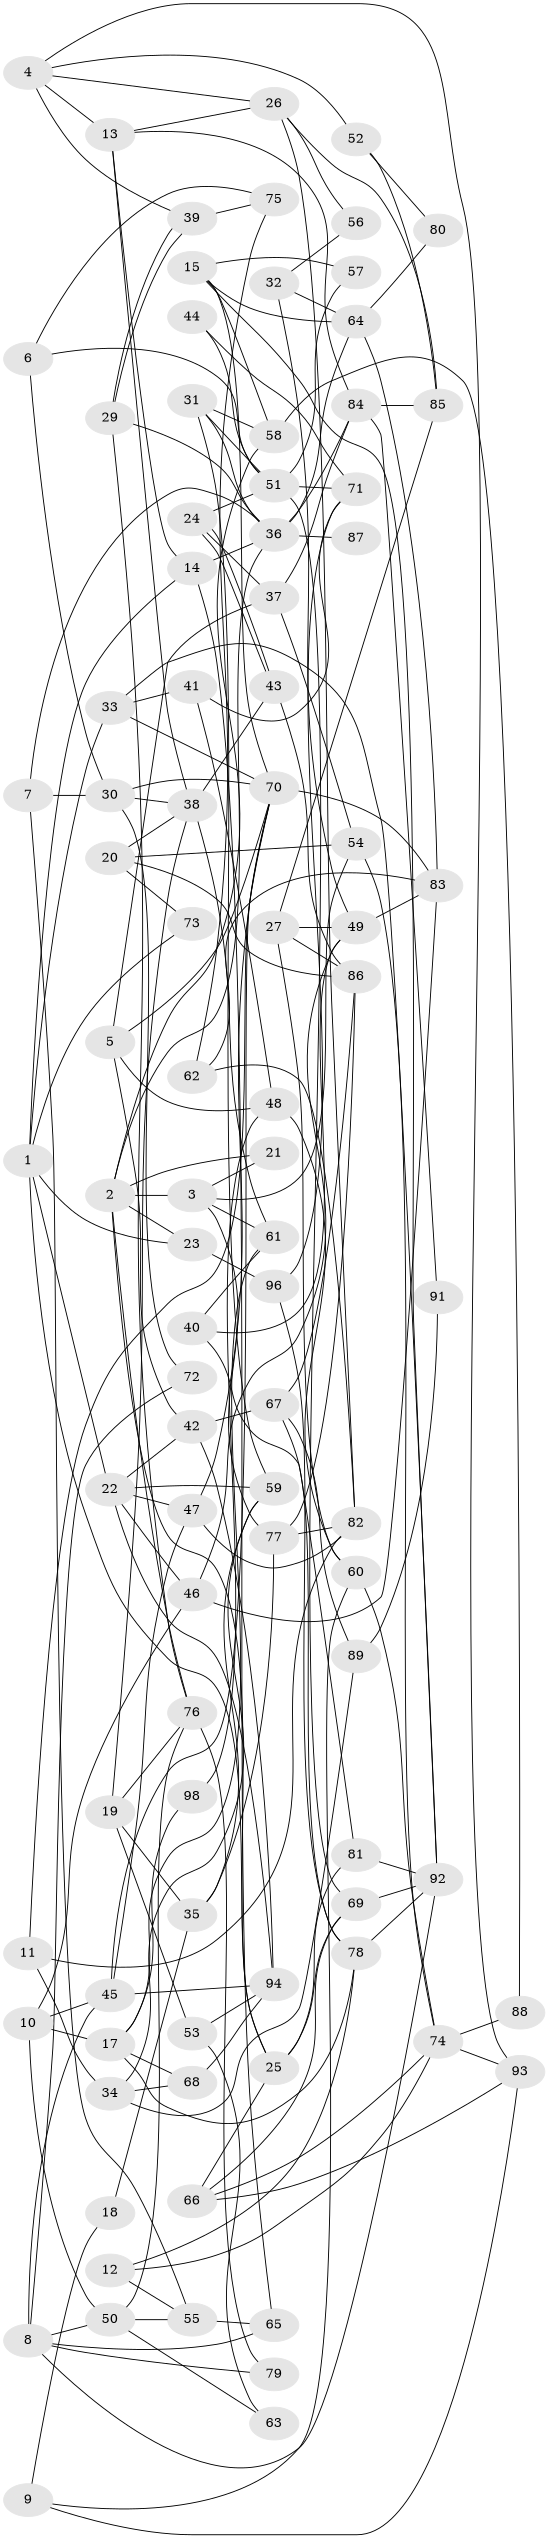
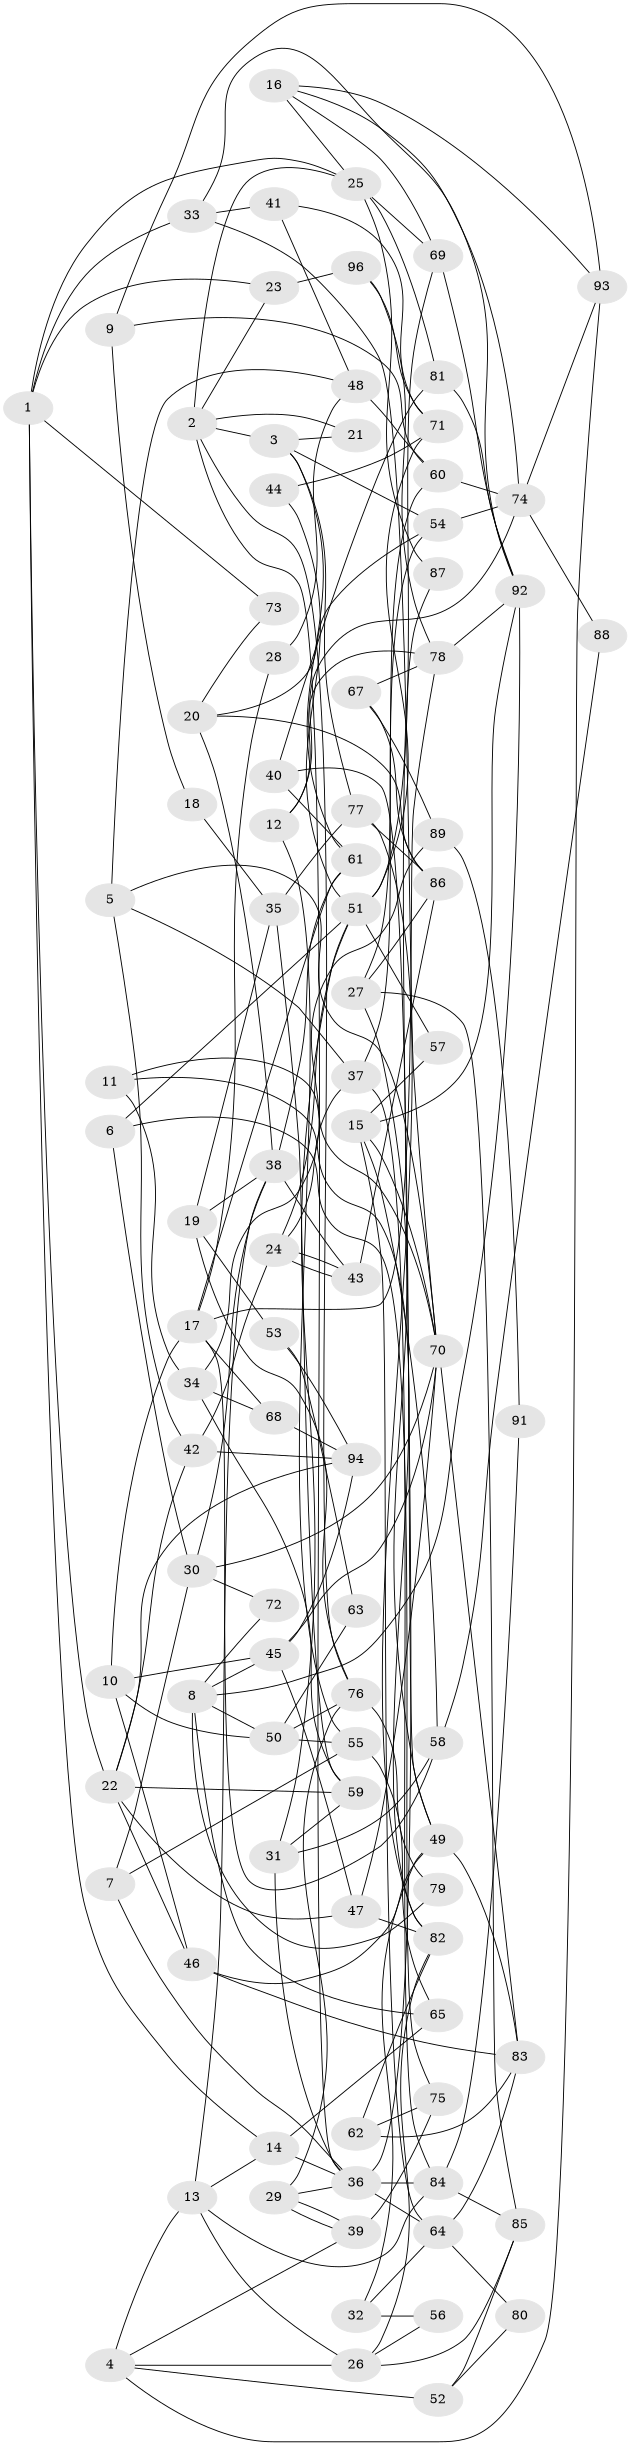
  graph {
    rankdir=LR
    node [color=gray90 style=filled]
    1
    14
    22
    23
    25
    33
    73
    36
    65
    42
    46
    47
    59
    n14 [label=94]
    n15 [label=96]
    69
    81
    87
    70
    92
    41
    2
    3
    21
    76
    54
    61
    77
    84
    64
    79
    74
    82
    86
    4
    13
    26
    39
    52
    93
    38
    56
    85
    75
    80
    5
    37
    48
    67
    60
    83
    6
    30
    51
    72
    57
    71
    7
    55
    8
    45
    50
    63
    9
    18
    35
    10
    17
    78
    58
-   28 [label=98]
+   28
    68
    49
    11
    34
    89
    12
    88
    43
    91
    15
-   16 [label=66]
+   16
    19
    53
    20
    24
    27
    29
    31
    32
    40
    44
    62
    1 -- 14
    1 -- 22
    1 -- 23
    1 -- 25
    1 -- 33
    1 -- 73
    14 -- 36
    14 -- 65
    22 -- 42
    22 -- 46
    22 -- 47
    22 -- 59
    22 -- n14
    23 -- n15
    25 -- 69
    25 -- 81
+   25 -- 87
    33 -- 70
    33 -- 92
    33 -- 41
    36 -- 87
    36 -- 84
    36 -- 64
    42 -- n14
-   42 -- 67
+   42 -- 24
    46 -- 83
    46 -- 49
    47 -- 70
    47 -- 82
    n15 -- 71
    n15 -- 78
    69 -- 92
    81 -- 92
    70 -- 83
    41 -- 48
    41 -- 71
    2 -- 23
    2 -- 25
    2 -- 36
    2 -- 3
    2 -- 21
    2 -- 76
    3 -- 21
    3 -- 54
    3 -- 61
    3 -- 77
    76 -- 79
    54 -- 74
    77 -- 82
    77 -- 86
    84 -- 85
    84 -- 91
    64 -- 80
    64 -- 83
    74 -- 93
    74 -- 88
    4 -- 13
    4 -- 26
    4 -- 39
    4 -- 52
    4 -- 93
    13 -- 14
    13 -- 84
    13 -- 26
    13 -- 38
    26 -- 82
    26 -- 56
    26 -- 85
    39 -- 75
    52 -- 85
    52 -- 80
    38 -- 61
    38 -- 43
    5 -- 42
    5 -- 70
    5 -- 37
    5 -- 48
    37 -- 54
    37 -- 84
    48 -- 60
    67 -- 86
    67 -- 78
    67 -- 89
    60 -- 74
    6 -- 75
    6 -- 30
    6 -- 51
    30 -- 70
    30 -- 38
    30 -- 72
    51 -- 69
    51 -- 57
    51 -- 71
    7 -- 36
    7 -- 30
    7 -- 55
    55 -- 65
    8 -- 65
    8 -- 92
    8 -- 79
    8 -- 72
    8 -- 45
    8 -- 50
    45 -- 47
    45 -- n14
    45 -- 70
    50 -- 76
    50 -- 55
    50 -- 63
    9 -- 93
    9 -- 60
    9 -- 18
    18 -- 35
    35 -- 59
    35 -- 77
    10 -- 46
    10 -- 45
    10 -- 50
    10 -- 17
    17 -- 61
    17 -- 78
-   2 -- 58
+   17 -- 58
    17 -- 28
    17 -- 68
    78 -- 92
    58 -- 88
    28 -- 48
    68 -- n14
    49 -- 83
    11 -- 70
    11 -- 82
    11 -- 34
    34 -- 59
    34 -- 68
    34 -- 89
    89 -- 91
    12 -- 74
    12 -- 55
    12 -- 78
    43 -- 86
    15 -- 70
    15 -- 92
    15 -- 64
    15 -- 57
    15 -- 58
    16 -- 25
    16 -- 69
    16 -- 74
    16 -- 93
    19 -- 76
    19 -- 38
    19 -- 35
    19 -- 53
    53 -- n14
    53 -- 63
    20 -- 73
    20 -- 54
    20 -- 86
    20 -- 38
    24 -- 37
    24 -- 51
    24 -- 43
    24 -- 43
    27 -- 86
    27 -- 85
    27 -- 60
    27 -- 49
    29 -- 36
    29 -- 76
    29 -- 39
    29 -- 39
    31 -- 36
    31 -- 59
    31 -- 51
    31 -- 58
    32 -- 64
    32 -- 56
    32 -- 49
    40 -- 81
    40 -- 61
    40 -- 49
    44 -- 51
    44 -- 71
    62 -- 82
    62 -- 75
    62 -- 83
  }
